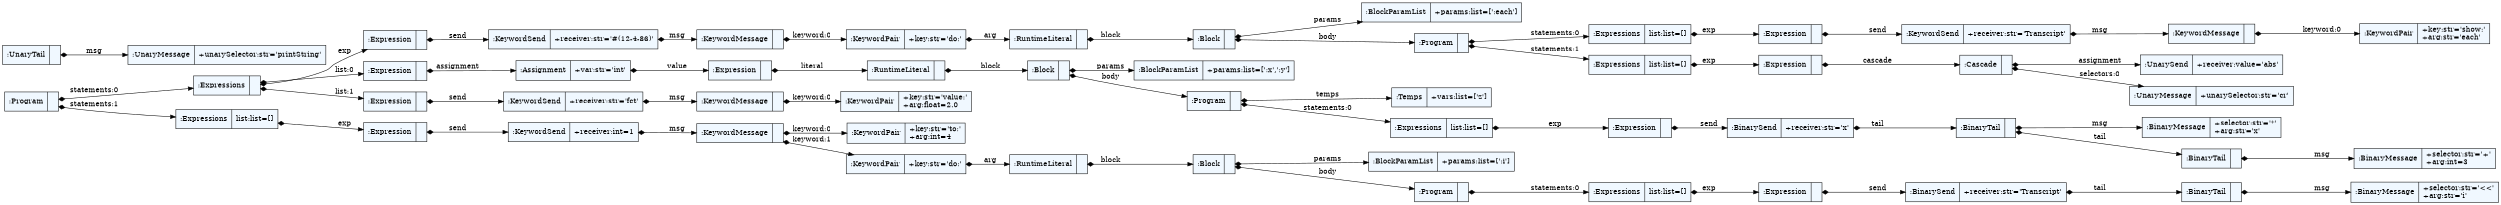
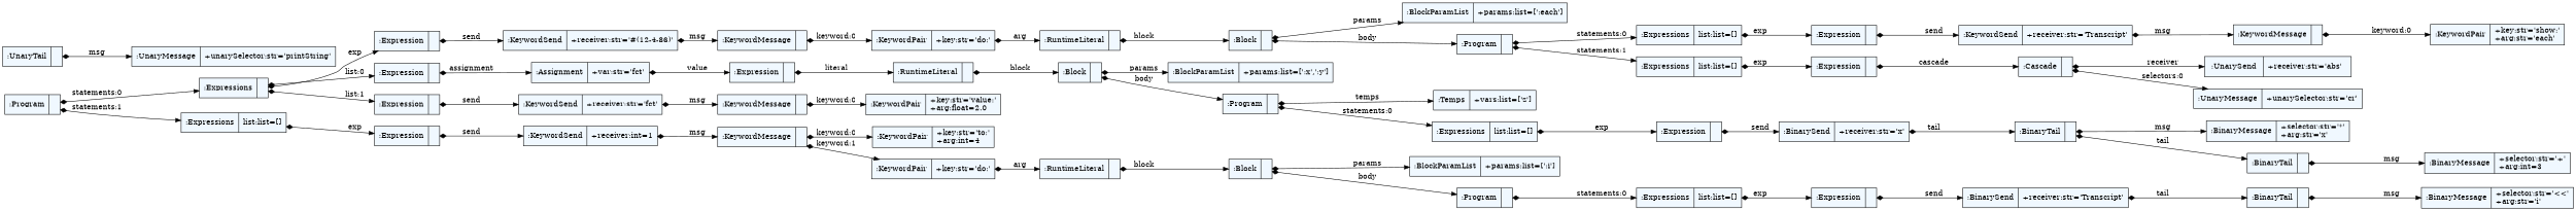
  digraph {
    fontname="Bitstream Vera Sans"
    fontsize=8
    nodesep=0.3
    rankdir=LR
    node [fillcolor=aliceblue shape=record style=filled]
    edge [arrowtail=diamond dir=both]
    n1 [label="{:Program|}"]
    n2 [label="{:Expressions|}"]
    n3 [label="{:Expressions|list:list=[]\l}"]
    n4 [label="{:Expression|}"]
    n5 [label="{:Expression|}"]
    n6 [label="{:Expression|}"]
    n7 [label="{:Expression|}"]
    n8 [label="{:KeywordSend|+receiver:str='#(12-4-86)'\l}"]
-   n9 [label="{:Assignment|+var:str='int'\l}"]
+   n9 [label="{:Assignment|+var:str='fct'\l}"]
    n10 [label="{:KeywordSend|+receiver:str='fct'\l}"]
    n11 [label="{:KeywordMessage|}"]
    n12 [label="{:KeywordPair|+key:str='do:'\l}"]
    n13 [label="{:RuntimeLiteral|}"]
    n14 [label="{:Block|}"]
    n15 [label="{:BlockParamList|+params:list=[':each']\l}"]
    n16 [label="{:Program|}"]
    n17 [label="{:Expressions|list:list=[]\l}"]
    n18 [label="{:Expressions|list:list=[]\l}"]
    n19 [label="{:Expression|}"]
    n20 [label="{:Expression|}"]
    n21 [label="{:KeywordSend|+receiver:str='Transcript'\l}"]
    n22 [label="{:KeywordMessage|}"]
    n23 [label="{:KeywordPair|+key:str='show:'\l+arg:str='each'\l}"]
    n24 [label="{:Cascade|}"]
-   n25 [label="{:UnarySend|+receiver:value='abs'\l}"]
+   n25 [label="{:UnarySend|+receiver:str='abs'\l}"]
    n26 [label="{:UnaryMessage|+unarySelector:str='cr'\l}"]
    n27 [label="{:UnaryTail|}"]
    n28 [label="{:UnaryMessage|+unarySelector:str='printString'\l}"]
    n29 [label="{:Expression|}"]
    n30 [label="{:RuntimeLiteral|}"]
    n31 [label="{:Block|}"]
    n32 [label="{:BlockParamList|+params:list=[':x',':y']\l}"]
    n33 [label="{:Program|}"]
    n34 [label="{:Temps|+vars:list=['z']\l}"]
    n35 [label="{:Expressions|list:list=[]\l}"]
    n36 [label="{:Expression|}"]
    n37 [label="{:BinarySend|+receiver:str='x'\l}"]
    n38 [label="{:BinaryTail|}"]
    n39 [label="{:BinaryMessage|+selector:str='*'\l+arg:str='x'\l}"]
    n40 [label="{:BinaryTail|}"]
    n41 [label="{:BinaryMessage|+selector:str='+'\l+arg:int=3\l}"]
    n42 [label="{:KeywordMessage|}"]
    n43 [label="{:KeywordPair|+key:str='value:'\l+arg:float=2.0\l}"]
    n44 [label="{:KeywordSend|+receiver:int=1\l}"]
    n45 [label="{:KeywordMessage|}"]
    n46 [label="{:KeywordPair|+key:str='to:'\l+arg:int=4\l}"]
    n47 [label="{:KeywordPair|+key:str='do:'\l}"]
    n48 [label="{:RuntimeLiteral|}"]
    n49 [label="{:Block|}"]
    n50 [label="{:BlockParamList|+params:list=[':i']\l}"]
    n51 [label="{:Program|}"]
    n52 [label="{:Expressions|list:list=[]\l}"]
    n53 [label="{:Expression|}"]
    n54 [label="{:BinarySend|+receiver:str='Transcript'\l}"]
    n55 [label="{:BinaryTail|}"]
    n56 [label="{:BinaryMessage|+selector:str='\<\<'\l+arg:str='i'\l}"]
    n1 -> n2 [label="statements:0"]
    n1 -> n3 [label="statements:1"]
    n2 -> n4 [label=exp]
    n2 -> n5 [label="list:0"]
    n2 -> n6 [label="list:1"]
    n3 -> n7 [label=exp]
    n4 -> n8 [label=send]
    n5 -> n9 [label=assignment]
    n6 -> n10 [label=send]
    n7 -> n44 [label=send]
    n8 -> n11 [label=msg]
    n9 -> n29 [label=value]
    n10 -> n42 [label=msg]
    n11 -> n12 [label="keyword:0"]
    n12 -> n13 [label=arg]
    n13 -> n14 [label=block]
    n14 -> n15 [label=params]
    n14 -> n16 [label=body]
    n16 -> n17 [label="statements:0"]
    n16 -> n18 [label="statements:1"]
    n17 -> n19 [label=exp]
    n18 -> n20 [label=exp]
    n19 -> n21 [label=send]
    n20 -> n24 [label=cascade]
    n21 -> n22 [label=msg]
    n22 -> n23 [label="keyword:0"]
-   n24 -> n25 [label=assignment]
+   n24 -> n25 [label=receiver]
    n24 -> n26 [label="selectors:0"]
    n27 -> n28 [label=msg]
    n29 -> n30 [label=literal]
    n30 -> n31 [label=block]
    n31 -> n32 [label=params]
    n31 -> n33 [label=body]
    n33 -> n34 [label=temps]
    n33 -> n35 [label="statements:0"]
    n35 -> n36 [label=exp]
    n36 -> n37 [label=send]
    n37 -> n38 [label=tail]
    n38 -> n39 [label=msg]
    n38 -> n40 [label=tail]
    n40 -> n41 [label=msg]
    n42 -> n43 [label="keyword:0"]
    n44 -> n45 [label=msg]
    n45 -> n46 [label="keyword:0"]
    n45 -> n47 [label="keyword:1"]
    n47 -> n48 [label=arg]
    n48 -> n49 [label=block]
    n49 -> n50 [label=params]
    n49 -> n51 [label=body]
    n51 -> n52 [label="statements:0"]
    n52 -> n53 [label=exp]
    n53 -> n54 [label=send]
    n54 -> n55 [label=tail]
    n55 -> n56 [label=msg]
  }
